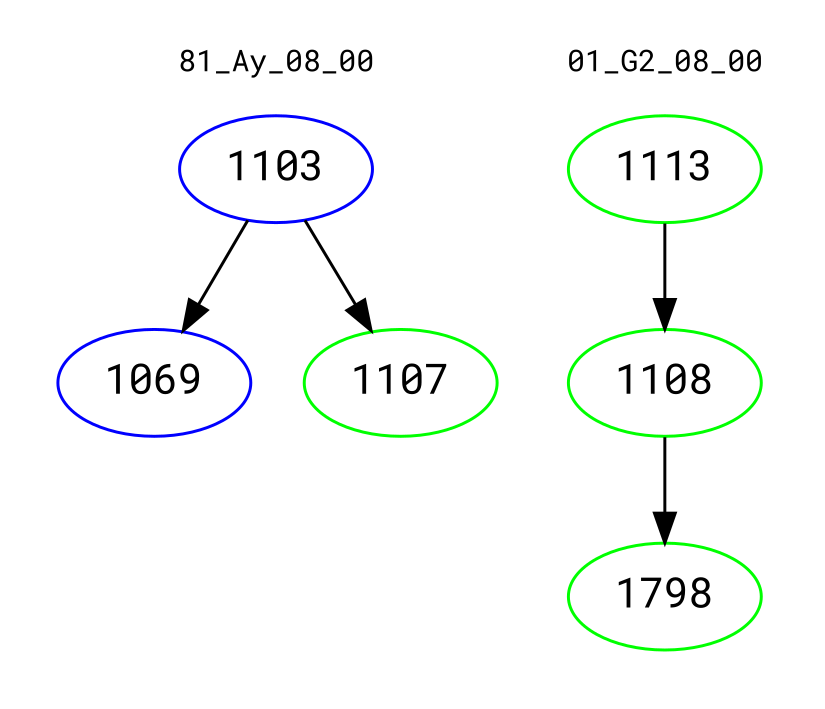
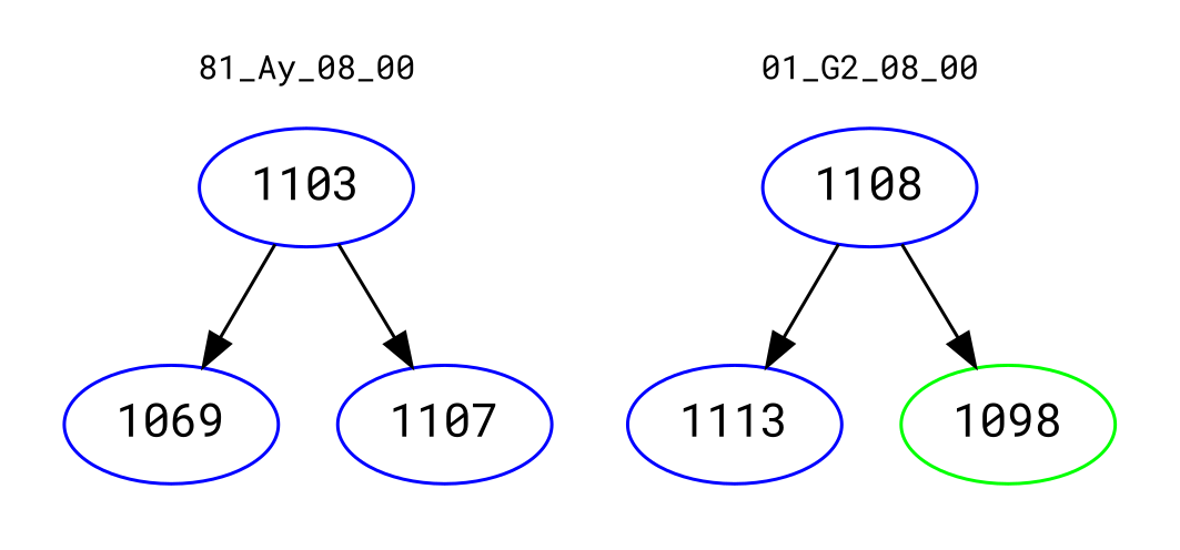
  digraph {
    fontname="Roboto Mono"
    node [color=blue fontname="Roboto Mono"]
    edge [color=black fontname="Roboto Mono"]
    n1 [label=1103]
    n2 [label=1069]
-   n3 [color=green label=1107]
-   n4 [color=green label=1108]
-   n5 [color=green label=1113]
-   n6 [color=green label=1798]
+   n3 [label=1107]
+   n4 [label=1108]
+   n5 [label=1113]
+   n6 [color=green label=1098]
    subgraph cluster_1 {
      color=white
      fontsize=10
      label="81_Ay_08_00"
      n1
      n2
      n3
    }
    subgraph cluster_2 {
      color=white
      fontsize=10
      label="01_G2_08_00"
      n4
      n5
      n6
    }
    n1 -> n2
    n1 -> n3
-   n5 -> n4
+   n4 -> n5
    n4 -> n6
  }
